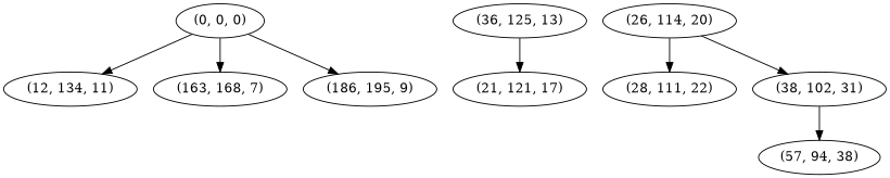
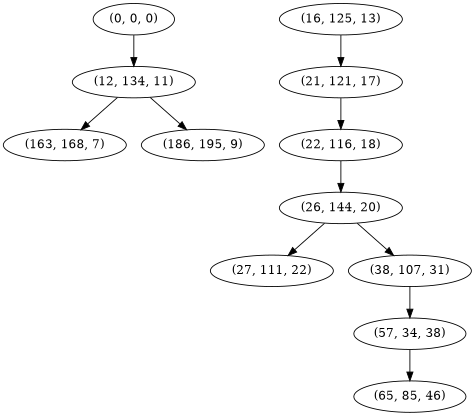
  digraph {
    "(0, 0, 0)"
    "(12, 134, 11)"
    "(163, 168, 7)"
    "(186, 195, 9)"
-   "(16, 125, 13)" [label="(36, 125, 13)"]
+   "(16, 125, 13)"
    "(21, 121, 17)"
-   "(26, 114, 20)"
-   "(28, 111, 22)"
-   "(38, 102, 31)"
-   "(57, 94, 38)"
+   "(22, 116, 18)"
+   "(26, 114, 20)" [label="(26, 144, 20)"]
+   "(28, 111, 22)" [label="(27, 111, 22)"]
+   "(38, 102, 31)" [label="(38, 107, 31)"]
+   "(57, 94, 38)" [label="(57, 34, 38)"]
+   "(65, 85, 46)"
    "(0, 0, 0)" -> "(12, 134, 11)"
-   "(0, 0, 0)" -> "(163, 168, 7)"
-   "(0, 0, 0)" -> "(186, 195, 9)"
+   "(12, 134, 11)" -> "(163, 168, 7)"
+   "(12, 134, 11)" -> "(186, 195, 9)"
    "(16, 125, 13)" -> "(21, 121, 17)"
+   "(21, 121, 17)" -> "(22, 116, 18)"
+   "(22, 116, 18)" -> "(26, 114, 20)"
    "(26, 114, 20)" -> "(28, 111, 22)"
    "(26, 114, 20)" -> "(38, 102, 31)"
    "(38, 102, 31)" -> "(57, 94, 38)"
+   "(57, 94, 38)" -> "(65, 85, 46)"
  }
